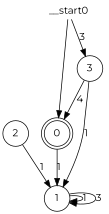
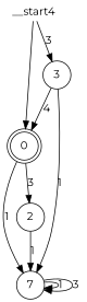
  digraph {
    fontname=Montserrat
    node [fontname=Montserrat shape=circle]
    edge [fontname=Montserrat]
    n1 [label=0 shape=doublecircle]
-   n2 [label=1]
+   n2 [label=7]
    n3 [label=2]
    n4 [label=3]
-   __start0 [height=0 shape=none width=0]
+   __start0 [height=0 shape=none width=0 label=__start4]
    n1 -> n2 [label=1]
+   n1 -> n3 [label=3]
    n2 -> n2 [label=1]
    n2 -> n2 [label=3]
    n3 -> n2 [label=1]
    n4 -> n1 [label=4]
    n4 -> n2 [label=1]
    __start0 -> n1
    __start0 -> n4 [label=3]
  }
